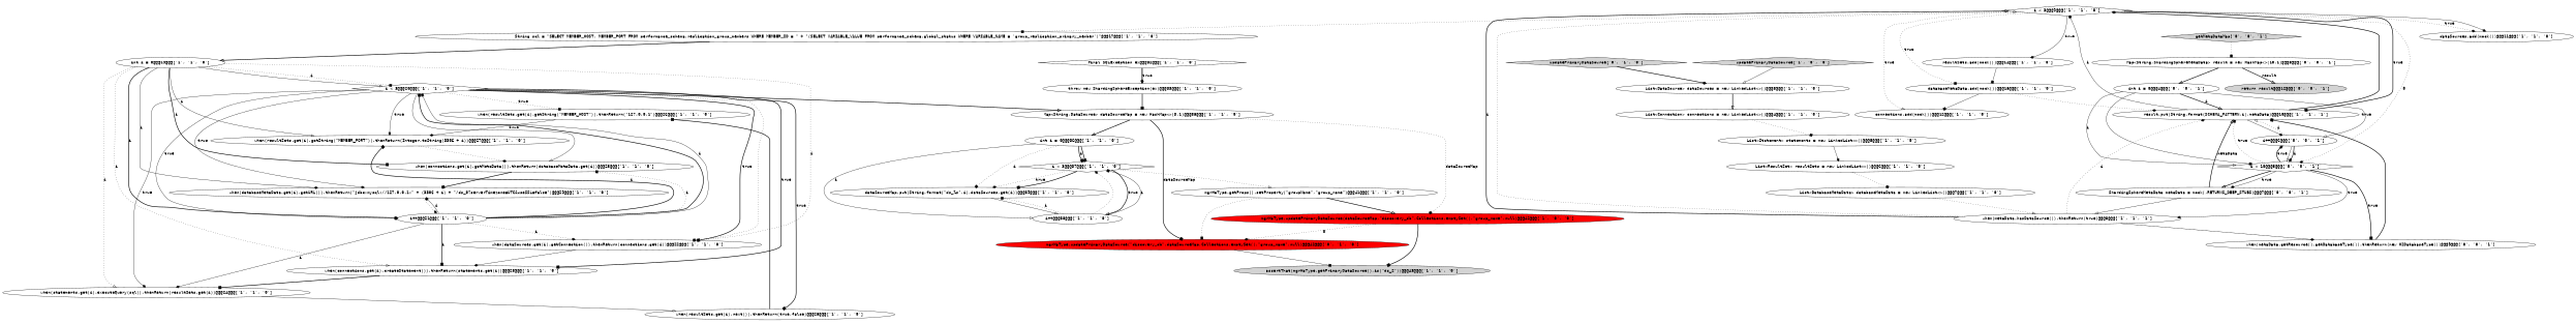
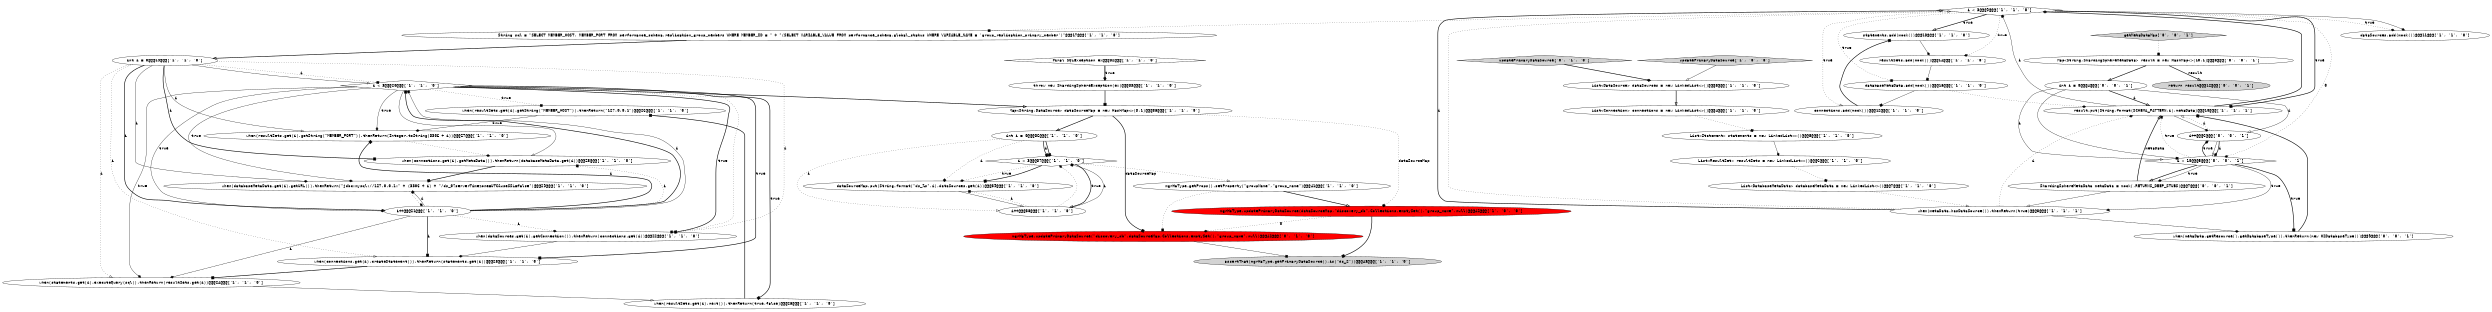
  digraph {
    fontname="DejaVu Sans Mono"
    node [fillcolor=white fontname="DejaVu Sans Mono" shape=ellipse style=filled]
    edge [arrowhead=box fontname="DejaVu Sans Mono" style=bold]
    n1 [fillcolor=lightgray label="assertThat(mgrHaType.getPrimaryDataSource(),is(\"ds_2\"))@@@43@@@['1', '1', '0']"]
    n2 [label="List<Connection> connections = new LinkedList<>()@@@4@@@['1', '1', '0']"]
    n3 [label="List<Statement> statements = new LinkedList<>()@@@5@@@['1', '1', '0']"]
    n4 [label="List<ResultSet> resultSets = new LinkedList<>()@@@6@@@['1', '1', '0']"]
+   n5 [label="statements.add(mock())@@@13@@@['1', '1', '0']"]
    n6 [label="resultSets.add(mock())@@@14@@@['1', '1', '0']"]
    n7 [label="databaseMetaData.add(mock())@@@15@@@['1', '1', '0']"]
    n8 [label="when(resultSets.get(i).getString(\"MEMBER_HOST\")).thenReturn(\"127.0.0.1\")@@@26@@@['1', '1', '0']"]
    n9 [label="when(resultSets.get(i).getString(\"MEMBER_PORT\")).thenReturn(Integer.toString(3306 + i))@@@27@@@['1', '1', '0']"]
    n10 [label="when(connections.get(i).getMetaData()).thenReturn(databaseMetaData.get(i))@@@28@@@['1', '1', '0']"]
    n11 [label="i < 3@@@37@@@['1', '1', '0']" shape=diamond]
    n12 [label="mgrHaType.getProps().setProperty(\"groupName\",\"group_name\")@@@41@@@['1', '1', '0']"]
    n13 [label="dataSourceMap.put(String.format(\"ds_%s\",i),dataSources.get(i))@@@39@@@['1', '1', '0']"]
    n14 [label="i++@@@38@@@['1', '1', '0']"]
    n15 [fillcolor=red label="mgrHaType.updatePrimaryDataSource(\"discovery_db\",dataSourceMap,Collections.emptySet(),\"group_name\",null)@@@42@@@['0', '1', '0']"]
    n16 [fillcolor=red label="mgrHaType.updatePrimaryDataSource(dataSourceMap,\"discovery_db\",Collections.emptySet(),\"group_name\",null)@@@42@@@['1', '0', '0']"]
    n17 [label="when(databaseMetaData.get(i).getURL()).thenReturn(\"jdbc:mysql://127.0.0.1:\" + (3306 + i) + \"/ds_0?serverTimezone=UTC&useSSL=false\")@@@29@@@['1', '1', '0']"]
    n18 [label="i++@@@21@@@['1', '1', '0']"]
    n19 [label="when(dataSources.get(i).getConnection()).thenReturn(connections.get(i))@@@22@@@['1', '1', '0']"]
    n20 [label="i < 3@@@20@@@['1', '1', '0']" shape=diamond]
    n21 [label="when(statements.get(i).executeQuery(sql)).thenReturn(resultSets.get(i))@@@24@@@['1', '1', '0']"]
    n22 [label="when(connections.get(i).createStatement()).thenReturn(statements.get(i))@@@23@@@['1', '1', '0']"]
    n23 [fillcolor=lightgray label="return result@@@12@@@['0', '0', '1']"]
    n24 [label="int i = 0@@@19@@@['1', '1', '0']"]
    n25 [label="Map<String,DataSource> dataSourceMap = new HashMap<>(3,1)@@@35@@@['1', '1', '0']"]
    n26 [label="when(resultSets.get(i).next()).thenReturn(true,false)@@@25@@@['1', '1', '0']"]
    n27 [label="when(metaData.hasDataSource()).thenReturn(true)@@@8@@@['1', '1', '1']"]
    n28 [label="result.put(String.format(SCHEMA_PATTERN,i),metaData)@@@10@@@['1', '1', '1']"]
    n29 [label="i < 3@@@9@@@['1', '1', '0']" shape=diamond]
    n30 [label="when(metaData.getResource().getDatabaseType()).thenReturn(new H2DatabaseType())@@@9@@@['0', '0', '1']"]
    n31 [label="i++@@@6@@@['0', '0', '1']"]
    n32 [label="i < 10@@@5@@@['0', '0', '1']" shape=diamond]
    n33 [label="connections.add(mock())@@@12@@@['1', '1', '0']"]
    n34 [label="dataSources.add(mock())@@@11@@@['1', '1', '0']"]
    n35 [label="String sql = \"SELECT MEMBER_HOST, MEMBER_PORT FROM performance_schema.replication_group_members WHERE MEMBER_ID = \" + \"(SELECT VARIABLE_VALUE FROM performance_schema.global_status WHERE VARIABLE_NAME = 'group_replication_primary_member')\"@@@17@@@['1', '1', '0']"]
    n36 [label="throw new ShardingSphereException(ex)@@@33@@@['1', '1', '0']"]
    n37 [label="int i = 0@@@36@@@['1', '1', '0']"]
    n38 [label="List<DatabaseMetaData> databaseMetaData = new LinkedList<>()@@@7@@@['1', '1', '0']"]
    n39 [label="Map<String,ShardingSphereMetaData> result = new HashMap<>(10,1)@@@3@@@['0', '0', '1']"]
    n40 [label="int i = 0@@@4@@@['0', '0', '1']"]
    n41 [label="ShardingSphereMetaData metaData = mock(,RETURNS_DEEP_STUBS)@@@7@@@['0', '0', '1']"]
    n42 [fillcolor=lightgray label="updatePrimaryDataSource['1', '0', '0']" shape=diamond]
    n43 [label="List<DataSource> dataSources = new LinkedList<>()@@@3@@@['1', '1', '0']"]
    n44 [label="final SQLException ex@@@32@@@['1', '1', '0']" shape=diamond]
    n45 [fillcolor=lightgray label="getMetaDataMap['0', '0', '1']" shape=diamond]
    n46 [fillcolor=lightgray label="updatePrimaryDataSource['0', '1', '0']" shape=diamond]
    n2 -> n3 [style=dotted]
    n3 -> n4 [arrowhead=diamond style=solid]
    n4 -> n38 [style=dotted]
+   n5 -> n6 [arrowhead=diamond style=solid]
    n6 -> n7 [style=solid]
    n7 -> n28 [arrowhead=diamond style=dotted]
    n7 -> n33 [style=solid]
    n8 -> n9 [arrowhead=diamond style=solid]
    n9 -> n10 [arrowhead=diamond style=dotted]
    n10 -> n17
    n11 -> n12 [arrowhead=onormal style=dotted]
    n11 -> n13 [arrowhead=diamond label=true style=dotted]
    n11 -> n13
    n11 -> n14 [arrowhead=onormal label=true]
    n12 -> n15 [style=dotted]
    n12 -> n16 [arrowhead=onormal]
    n13 -> n14 [arrowhead=onormal style=solid]
    n14 -> n11 [label=i style=solid]
    n14 -> n11 [arrowhead=diamond style=dotted]
    n14 -> n13 [label=i style=dotted]
    n15 -> n1 [style=solid]
    n16 -> n1
    n16 -> n15 [arrowhead=diamond label=0 style=dotted]
    n17 -> n18 [arrowhead=diamond style=dotted]
    n18 -> n9 [label=i]
    n18 -> n10 [label=i style=dotted]
    n18 -> n17 [label=i style=solid]
    n18 -> n19 [arrowhead=diamond label=i style=dotted]
    n18 -> n20
    n18 -> n20 [label=i style=solid]
    n18 -> n21 [arrowhead=diamond label=i style=solid]
    n18 -> n22 [label=i]
    n19 -> n22 [arrowhead=diamond style=solid]
    n20 -> n8 [label=true style=dotted]
    n20 -> n9 [arrowhead=diamond label=true style=solid]
    n20 -> n10 [arrowhead=onormal label=true style=solid]
    n20 -> n17 [arrowhead=diamond label=true style=solid]
-   n20 -> n18 [label=true style=solid]
+   n20 -> n18 [arrowhead=diamond label=true style=solid]
    n20 -> n19 [label=true]
    n20 -> n19 [style=dotted]
    n20 -> n21 [arrowhead=diamond label=true style=solid]
    n20 -> n22 [label=true]
    n20 -> n25 [arrowhead=onormal]
    n20 -> n26 [label=true]
    n21 -> n26 [arrowhead=onormal style=solid]
    n22 -> n21
    n24 -> n9 [arrowhead=onormal label=i style=solid]
    n24 -> n10 [label=i]
    n24 -> n17 [arrowhead=diamond label=i style=solid]
    n24 -> n18 [arrowhead=onormal label=i]
    n24 -> n19 [arrowhead=onormal label=i style=dotted]
    n24 -> n20 [label=i style=dotted]
    n24 -> n20 [arrowhead=onormal style=solid]
    n24 -> n21 [arrowhead=onormal label=i style=dotted]
    n24 -> n22 [arrowhead=onormal label=i style=dotted]
    n25 -> n15 [label=dataSourceMap]
    n25 -> n16 [label=dataSourceMap style=dotted]
    n25 -> n37 [arrowhead=onormal]
    n26 -> n8
    n27 -> n28 [arrowhead=diamond label=i style=dotted]
    n27 -> n29 [arrowhead=onormal label=i]
    n27 -> n29 [arrowhead=onormal style=dotted]
    n27 -> n30 [arrowhead=diamond style=solid]
    n28 -> n29 [arrowhead=diamond]
    n28 -> n29 [label=i style=solid]
    n28 -> n31 [arrowhead=diamond style=solid]
-   n29 -> n6 [arrowhead=diamond label=true style=solid]
+   n29 -> n5 [arrowhead=onormal label=true]
+   n29 -> n6 [arrowhead=diamond label=true style=dotted]
    n29 -> n7 [label=true style=dotted]
    n29 -> n28 [label=true]
    n29 -> n32 [arrowhead=diamond label=0 style=dotted]
    n29 -> n33 [arrowhead=onormal label=true style=dotted]
    n29 -> n34 [arrowhead=diamond label=true style=dotted]
    n29 -> n34 [arrowhead=diamond style=solid]
    n29 -> n35 [style=dotted]
    n30 -> n28
    n31 -> n28 [arrowhead=onormal label=i style=dotted]
    n31 -> n32 [arrowhead=onormal style=solid]
    n31 -> n32 [arrowhead=diamond label=i]
    n32 -> n27 [arrowhead=diamond label=true style=solid]
    n32 -> n28 [label=true style=dotted]
    n32 -> n30 [label=true]
    n32 -> n31 [arrowhead=diamond label=true]
    n32 -> n41 [arrowhead=diamond label=true style=solid]
    n32 -> n41 [arrowhead=onormal]
+   n33 -> n5
    n35 -> n24 [arrowhead=onormal]
    n36 -> n25
    n37 -> n11
    n37 -> n11 [label=i]
    n37 -> n13 [label=i style=dotted]
-   n37 -> n14 [arrowhead=onormal label=i style=solid]
+   n37 -> n14 [arrowhead=onormal label=i style=dotted]
    n38 -> n27 [arrowhead=onormal style=dotted]
    n39 -> n23 [arrowhead=onormal label=result]
    n39 -> n40 [arrowhead=onormal]
    n40 -> n28 [arrowhead=onormal label=i]
-   n40 -> n31 [arrowhead=onormal label=true style=solid]
+   n40 -> n31 [arrowhead=onormal label=i style=solid]
    n40 -> n32 [arrowhead=onormal label=i style=solid]
    n40 -> n32 [style=solid]
    n41 -> n27 [arrowhead=onormal style=solid]
    n41 -> n28 [arrowhead=onormal label=metaData]
    n42 -> n43 [arrowhead=onormal style=solid]
    n43 -> n2 [arrowhead=onormal]
    n44 -> n36 [arrowhead=onormal style=solid]
    n44 -> n36 [arrowhead=diamond label=true]
    n45 -> n39 [style=dotted]
    n46 -> n43 [arrowhead=diamond]
  }
